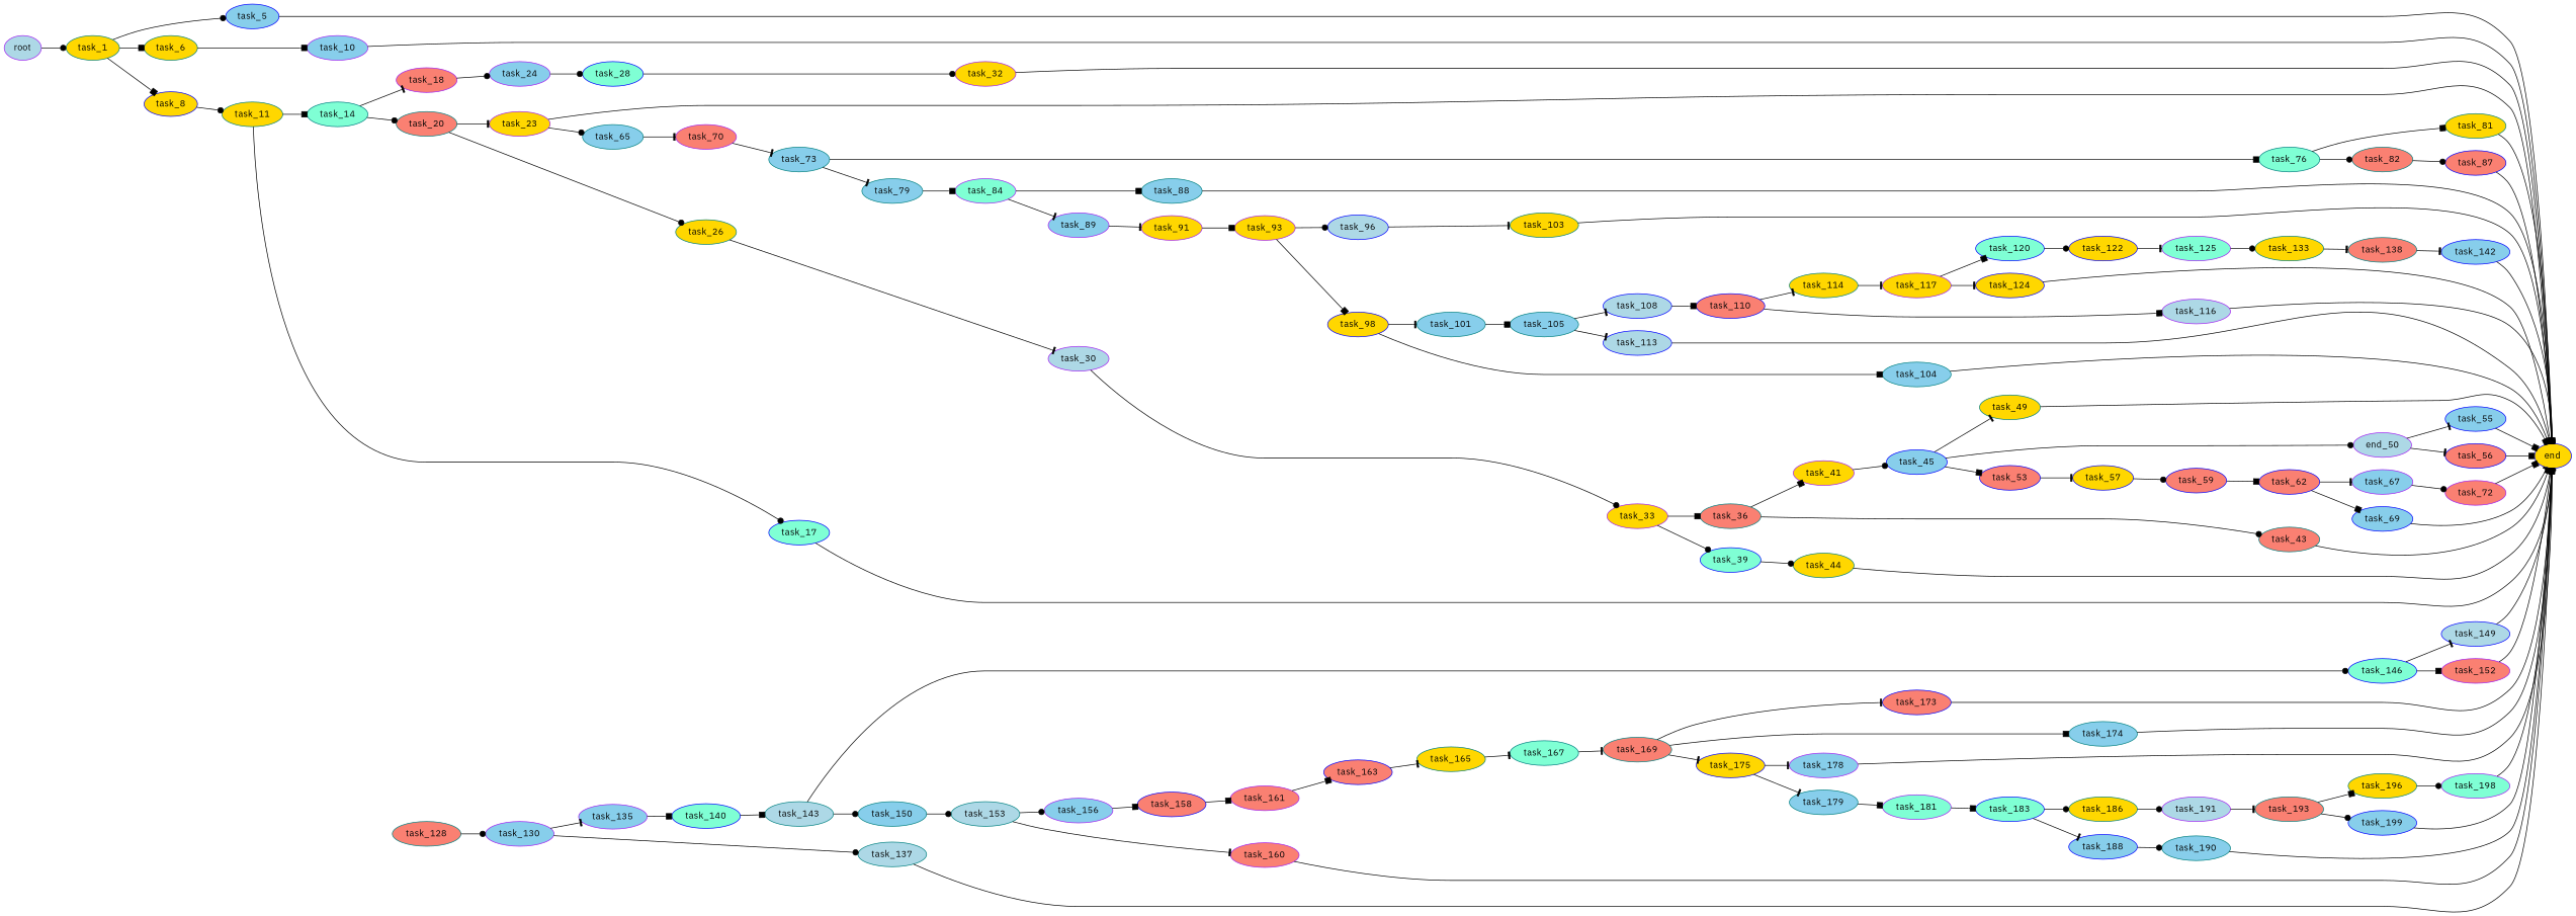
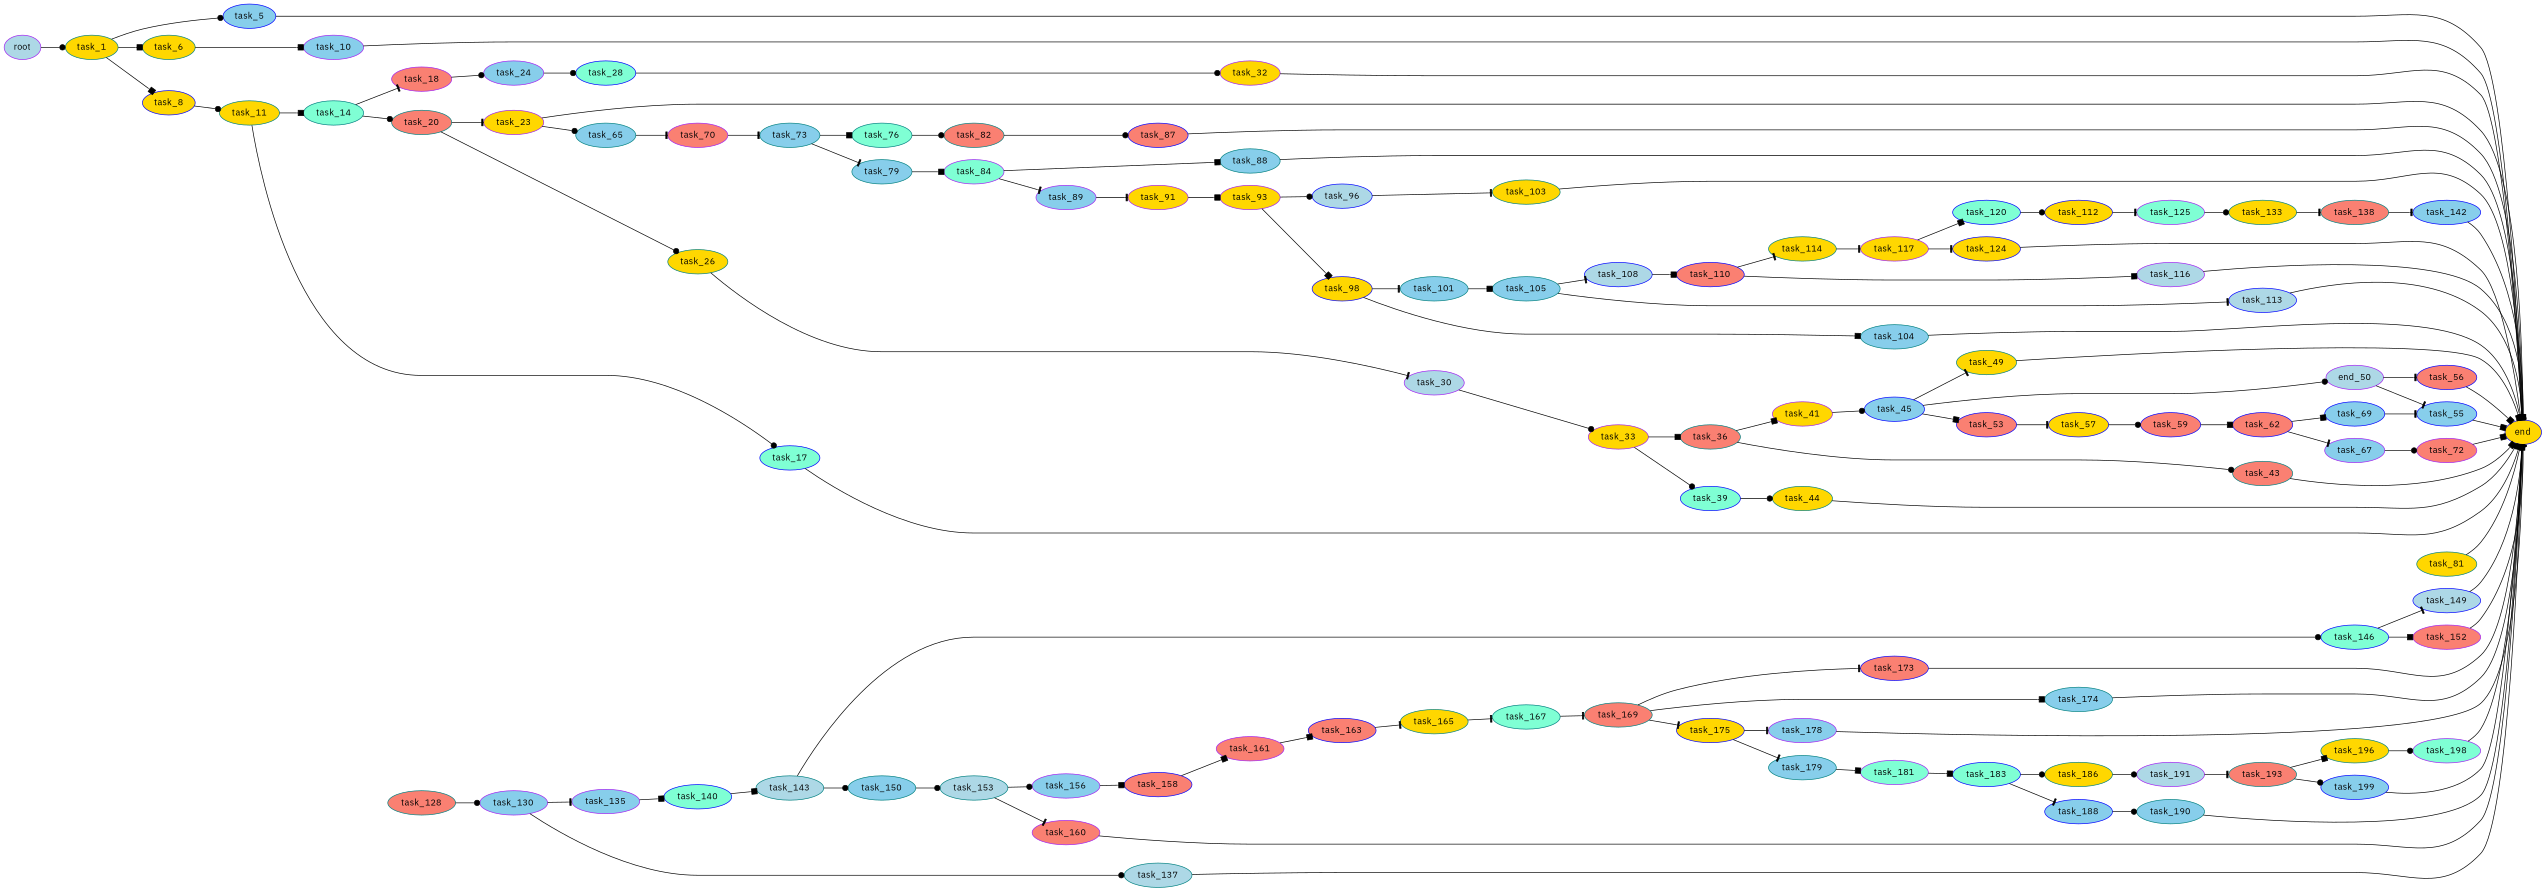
  digraph {
    fontname="IBM Plex Sans"
    rankdir=LR
    node [color=teal fillcolor=gold fontname="IBM Plex Sans" style=filled]
    edge [arrowhead=tee fontname="IBM Plex Sans"]
    root [color=purple fillcolor=lightblue]
    task_1
    task_5 [color=blue fillcolor=skyblue]
    task_6
    task_8 [color=blue]
    end [color=blue]
    task_10 [color=purple fillcolor=skyblue]
    task_11
    task_14 [fillcolor=aquamarine]
    task_17 [color=blue fillcolor=aquamarine]
    task_18 [color=purple fillcolor=salmon]
    task_20 [fillcolor=salmon]
    task_24 [color=purple fillcolor=skyblue]
    task_23 [color=purple]
    task_26
    task_28 [color=blue fillcolor=aquamarine]
    task_65 [fillcolor=skyblue]
    task_30 [color=purple fillcolor=lightblue]
    task_32 [color=purple]
    task_33 [color=purple]
    task_36 [fillcolor=salmon]
    task_39 [color=blue fillcolor=aquamarine]
    task_41 [color=purple]
    task_43 [fillcolor=salmon]
    task_44
    task_45 [color=blue fillcolor=skyblue]
    task_49
    n28 [color=purple fillcolor=lightblue label=end_50]
    task_53 [color=blue fillcolor=salmon]
    task_55 [color=blue fillcolor=skyblue]
    task_56 [color=blue fillcolor=salmon]
    task_57 [color=blue]
    task_59 [color=blue fillcolor=salmon]
    task_62 [color=blue fillcolor=salmon]
    task_67 [color=purple fillcolor=skyblue]
    task_69 [color=blue fillcolor=skyblue]
    task_70 [color=purple fillcolor=salmon]
    task_72 [color=purple fillcolor=salmon]
    task_73 [fillcolor=skyblue]
    task_76 [fillcolor=aquamarine]
    task_79 [fillcolor=skyblue]
    task_81
    task_82 [fillcolor=salmon]
    task_84 [color=purple fillcolor=aquamarine]
    task_87 [color=blue fillcolor=salmon]
    task_88 [fillcolor=skyblue]
    task_89 [color=purple fillcolor=skyblue]
    task_91 [color=purple]
    task_93 [color=purple]
    task_96 [color=blue fillcolor=lightblue]
    task_98 [color=blue]
    task_103
    task_101 [fillcolor=skyblue]
    task_104 [fillcolor=skyblue]
    task_105 [fillcolor=skyblue]
    task_108 [color=blue fillcolor=lightblue]
    task_113 [color=blue fillcolor=lightblue]
    task_110 [color=blue fillcolor=salmon]
    task_114
    task_116 [color=purple fillcolor=lightblue]
    task_117 [color=purple]
    task_120 [color=blue fillcolor=aquamarine]
    task_124 [color=blue]
-   task_122 [color=blue]
+   task_122 [color=blue label=task_112]
    task_125 [color=purple fillcolor=aquamarine]
    task_133
    task_128 [fillcolor=salmon]
    task_130 [color=purple fillcolor=skyblue]
    task_138 [fillcolor=salmon]
    task_135 [color=purple fillcolor=skyblue]
    task_137 [fillcolor=lightblue]
    task_140 [color=blue fillcolor=aquamarine]
    task_142 [color=blue fillcolor=skyblue]
    task_143 [fillcolor=lightblue]
    task_146 [color=blue fillcolor=aquamarine]
    task_150 [fillcolor=skyblue]
    task_149 [color=blue fillcolor=lightblue]
    task_152 [color=purple fillcolor=salmon]
    task_153 [fillcolor=lightblue]
    task_156 [color=purple fillcolor=skyblue]
    task_160 [color=purple fillcolor=salmon]
    task_158 [color=blue fillcolor=salmon]
    task_161 [color=purple fillcolor=salmon]
    task_163 [color=blue fillcolor=salmon]
    task_165
    task_167 [fillcolor=aquamarine]
    task_169 [fillcolor=salmon]
    task_173 [color=blue fillcolor=salmon]
    task_174 [fillcolor=skyblue]
    task_175 [color=blue]
    task_178 [color=purple fillcolor=skyblue]
    task_179 [fillcolor=skyblue]
    task_181 [color=purple fillcolor=aquamarine]
    task_183 [color=blue fillcolor=aquamarine]
    task_186
    task_188 [color=blue fillcolor=skyblue]
    task_191 [color=purple fillcolor=lightblue]
    task_190 [fillcolor=skyblue]
    task_193 [fillcolor=salmon]
    task_196
    task_199 [color=blue fillcolor=skyblue]
    task_198 [color=purple fillcolor=aquamarine]
    root -> task_1 [arrowhead=dot]
    task_1 -> task_5 [arrowhead=dot]
    task_1 -> task_6 [arrowhead=box]
    task_1 -> task_8 [arrowhead=box]
    task_5 -> end
    task_6 -> task_10 [arrowhead=box]
    task_8 -> task_11 [arrowhead=dot]
    task_10 -> end [arrowhead=box]
    task_11 -> task_14 [arrowhead=box]
    task_11 -> task_17 [arrowhead=dot]
    task_14 -> task_18
    task_14 -> task_20 [arrowhead=dot]
    task_17 -> end [arrowhead=box]
    task_18 -> task_24 [arrowhead=dot]
    task_20 -> task_23
    task_20 -> task_26 [arrowhead=dot]
    task_24 -> task_28 [arrowhead=dot]
    task_23 -> end
    task_23 -> task_65 [arrowhead=dot]
    task_26 -> task_30
    task_28 -> task_32 [arrowhead=dot]
    task_65 -> task_70
    task_30 -> task_33 [arrowhead=dot]
    task_32 -> end
    task_33 -> task_36 [arrowhead=box]
    task_33 -> task_39 [arrowhead=dot]
    task_36 -> task_41 [arrowhead=box]
    task_36 -> task_43 [arrowhead=dot]
    task_39 -> task_44 [arrowhead=dot]
    task_41 -> task_45 [arrowhead=dot]
    task_43 -> end [arrowhead=box]
    task_44 -> end [arrowhead=dot]
    task_45 -> task_49
    task_45 -> n28 [arrowhead=dot]
    task_45 -> task_53 [arrowhead=box]
    task_49 -> end [arrowhead=box]
    n28 -> task_55
    n28 -> task_56
    task_53 -> task_57
    task_55 -> end [arrowhead=box]
    task_56 -> end [arrowhead=box]
    task_57 -> task_59 [arrowhead=dot]
    task_59 -> task_62 [arrowhead=box]
    task_62 -> task_67
    task_62 -> task_69 [arrowhead=box]
    task_67 -> task_72 [arrowhead=dot]
-   task_69 -> end
+   task_69 -> task_55
    task_70 -> task_73
    task_72 -> end [arrowhead=box]
    task_73 -> task_76 [arrowhead=box]
    task_73 -> task_79
-   task_76 -> task_81 [arrowhead=box]
    task_76 -> task_82 [arrowhead=dot]
    task_79 -> task_84 [arrowhead=box]
    task_81 -> end [arrowhead=dot]
    task_82 -> task_87 [arrowhead=dot]
    task_84 -> task_88 [arrowhead=box]
    task_84 -> task_89
    task_87 -> end
    task_88 -> end [arrowhead=box]
    task_89 -> task_91
    task_91 -> task_93 [arrowhead=box]
    task_93 -> task_96 [arrowhead=dot]
    task_93 -> task_98 [arrowhead=box]
    task_96 -> task_103
    task_98 -> task_101
    task_98 -> task_104 [arrowhead=box]
    task_103 -> end [arrowhead=box]
    task_101 -> task_105 [arrowhead=box]
    task_104 -> end [arrowhead=box]
    task_105 -> task_108
    task_105 -> task_113
    task_108 -> task_110 [arrowhead=box]
    task_113 -> end [arrowhead=box]
    task_110 -> task_114
    task_110 -> task_116 [arrowhead=box]
    task_114 -> task_117
    task_116 -> end [arrowhead=dot]
    task_117 -> task_120 [arrowhead=box]
    task_117 -> task_124
    task_120 -> task_122 [arrowhead=dot]
    task_124 -> end [arrowhead=box]
    task_122 -> task_125
    task_125 -> task_133 [arrowhead=dot]
    task_133 -> task_138
    task_128 -> task_130 [arrowhead=dot]
    task_130 -> task_135
    task_130 -> task_137 [arrowhead=dot]
    task_138 -> task_142
    task_135 -> task_140 [arrowhead=box]
    task_137 -> end [arrowhead=dot]
    task_140 -> task_143 [arrowhead=box]
    task_142 -> end [arrowhead=box]
    task_143 -> task_146 [arrowhead=dot]
    task_143 -> task_150 [arrowhead=dot]
    task_146 -> task_149
    task_146 -> task_152 [arrowhead=box]
    task_150 -> task_153 [arrowhead=dot]
    task_149 -> end [arrowhead=dot]
    task_152 -> end
    task_153 -> task_156 [arrowhead=dot]
    task_153 -> task_160
    task_156 -> task_158 [arrowhead=box]
    task_160 -> end
    task_158 -> task_161 [arrowhead=box]
    task_161 -> task_163 [arrowhead=box]
    task_163 -> task_165
    task_165 -> task_167
    task_167 -> task_169
    task_169 -> task_173
    task_169 -> task_174 [arrowhead=box]
    task_169 -> task_175
    task_173 -> end
    task_174 -> end [arrowhead=box]
    task_175 -> task_178
    task_175 -> task_179
    task_178 -> end
    task_179 -> task_181 [arrowhead=box]
    task_181 -> task_183 [arrowhead=box]
    task_183 -> task_186 [arrowhead=dot]
    task_183 -> task_188
    task_186 -> task_191 [arrowhead=dot]
    task_188 -> task_190 [arrowhead=dot]
    task_191 -> task_193
    task_190 -> end [arrowhead=box]
    task_193 -> task_196 [arrowhead=box]
    task_193 -> task_199 [arrowhead=dot]
    task_196 -> task_198 [arrowhead=dot]
    task_199 -> end
    task_198 -> end
  }
